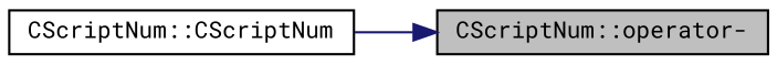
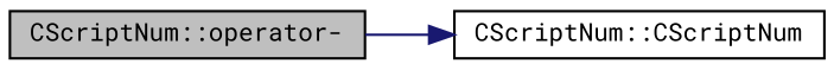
  digraph {
    rankdir=LR
    fontname="Roboto Mono"
    node [color=black fontname="Roboto Mono" fontsize=10 shape=record style=filled]
    n1 [fillcolor=grey75 fontcolor=black height=0.2 label="CScriptNum::operator-" width=0.4]
    n2 [fillcolor=white height=0.2 label="CScriptNum::CScriptNum" width=0.4]
-   n2 -> n1 [color=midnightblue fontname="Roboto Mono" fontsize=10 labelfontname=Helvetica labelfontsize=10 style=solid]
+   n1 -> n2 [color=midnightblue fontname="Roboto Mono" fontsize=10 labelfontname=Helvetica labelfontsize=10 style=solid]
  }
